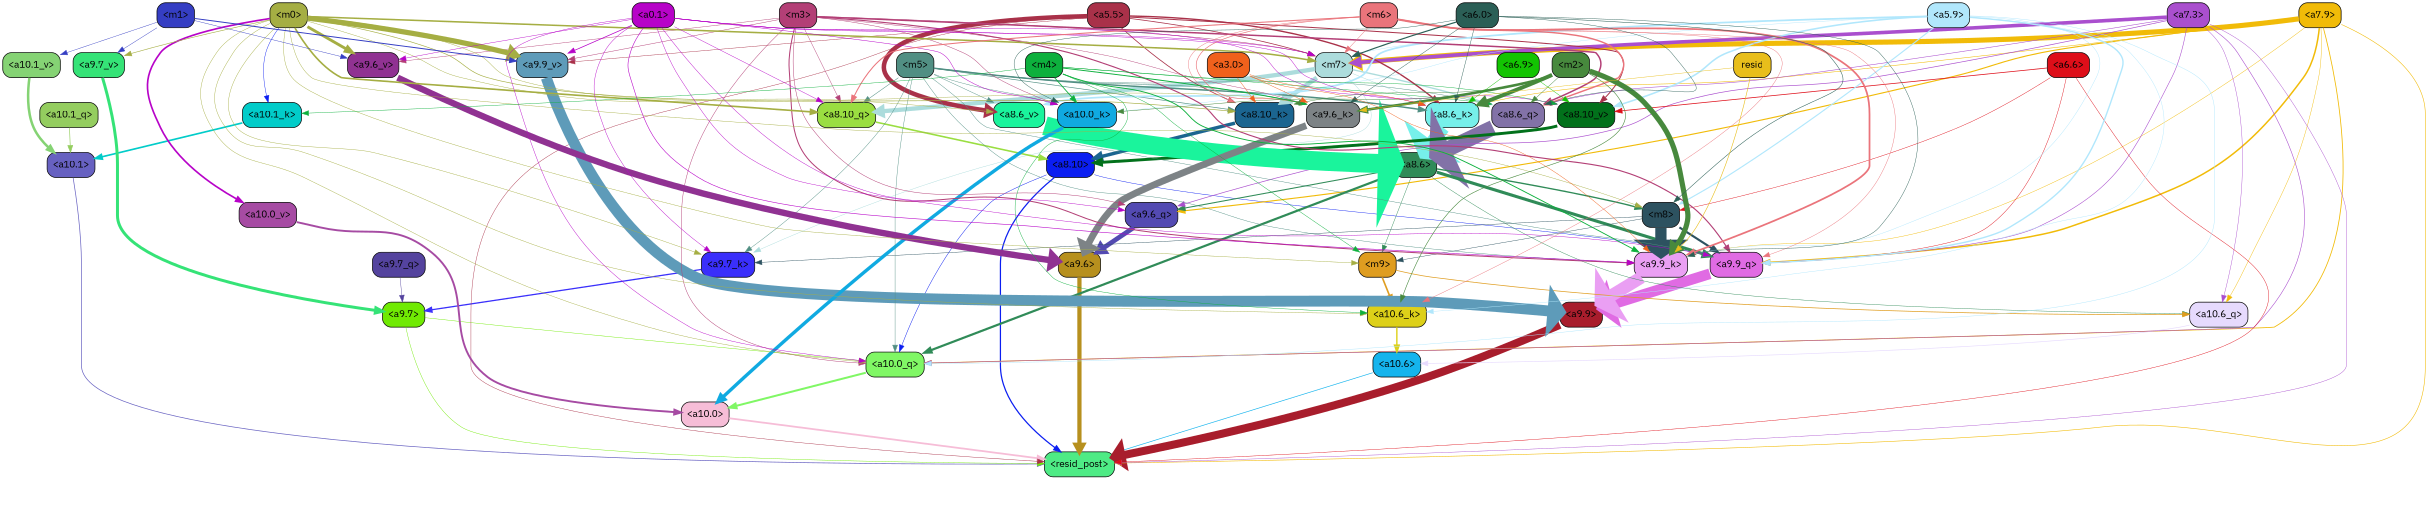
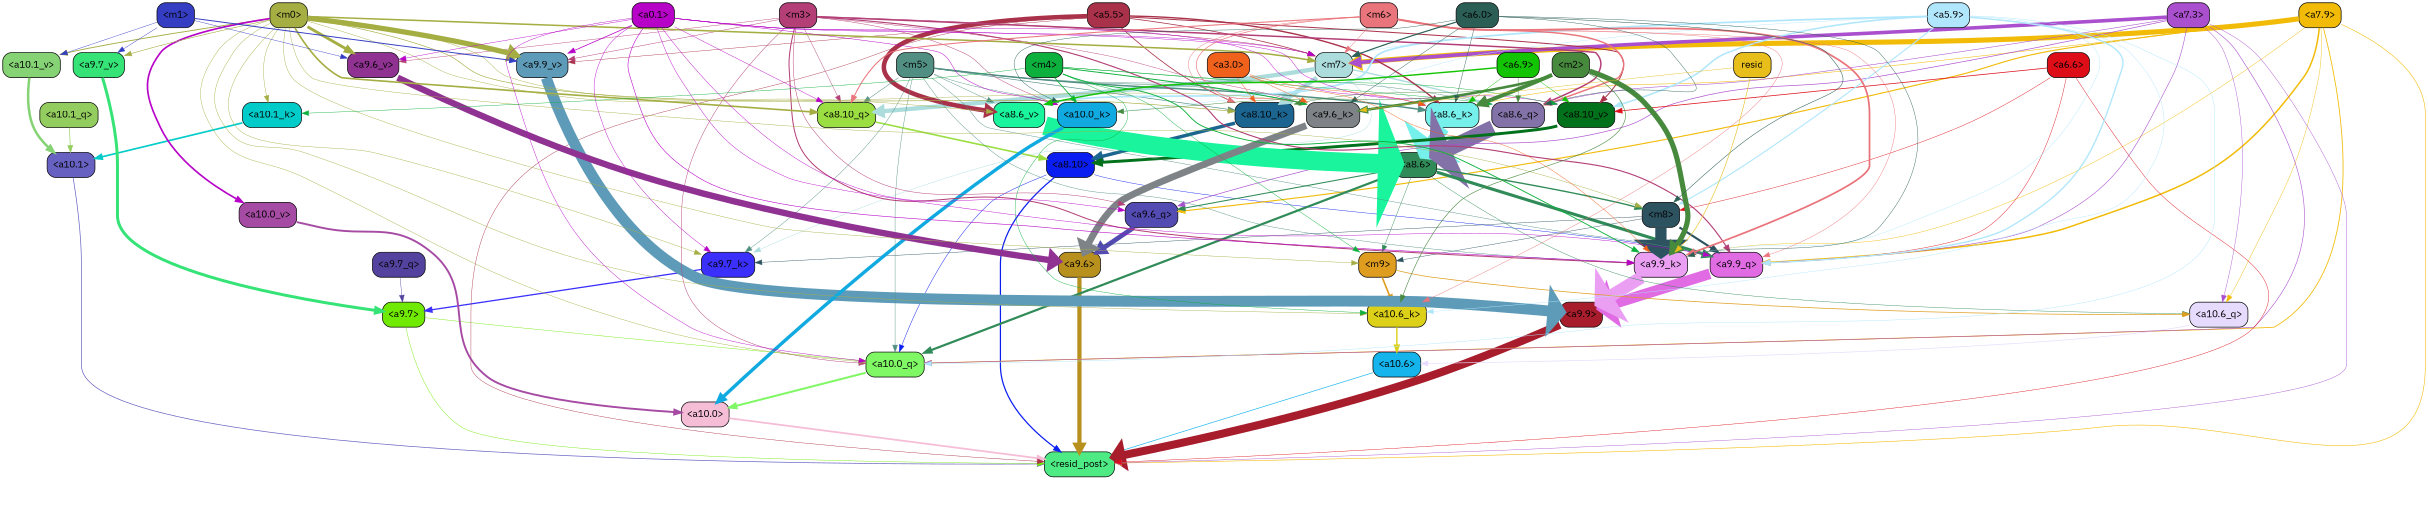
  strict digraph {
    fontname="IBM Plex Sans"
    splines=true
    node [color=black fontname="IBM Plex Sans" shape=box style="filled, rounded"]
    edge [color="#a5ae43" fontname="IBM Plex Sans" penwidth=0.6]
    "<a10.6>" [fillcolor="#15b4ed"]
    "<resid_post>" [fillcolor="#4eeb85"]
    "<a10.1>" [fillcolor="#6761c1"]
    "<a10.0>" [fillcolor="#f6bdd7"]
    "<a9.9>" [fillcolor="#a81d2c"]
    "<a9.7>" [fillcolor="#70ea03"]
    "<a10.0_q>" [fillcolor="#80f765"]
    "<a9.6>" [fillcolor="#b7901e"]
    "<a8.10>" [fillcolor="#0b1ef1"]
    "<a9.9_q>" [fillcolor="#e06be3"]
    "<a7.9>" [fillcolor="#f1bb08"]
    "<a10.6_q>" [fillcolor="#e6dafd"]
    "<m7>" [fillcolor="#acdcdc"]
    "<a9.6_q>" [fillcolor="#534ab2"]
    "<a9.9_k>" [fillcolor="#ea9ff3"]
    "<a8.6_k>" [fillcolor="#76f0ea"]
    "<a8.6_q>" [fillcolor="#8272a7"]
    "<a8.10_k>" [fillcolor="#1b6590"]
    "<a9.7_k>" [fillcolor="#3a2ffb"]
    "<a8.10_q>" [fillcolor="#9ade41"]
    "<a8.6>" [fillcolor="#308b58"]
    "<m8>" [fillcolor="#2d5260"]
    "<m9>" [fillcolor="#df9d20"]
    "<a7.3>" [fillcolor="#aa4fce"]
    "<a6.6>" [fillcolor="#de0e19"]
    "<a8.10_v>" [fillcolor="#02711b"]
    "<a10.6_k>" [fillcolor="#ddd019"]
    "<a5.5>" [fillcolor="#a93149"]
    "<a9.9_v>" [fillcolor="#5e9bb9"]
    "<a8.6_v>" [fillcolor="#1af49c"]
    "<a10.1_q>" [fillcolor="#94cd5f"]
    "<a10.1_k>" [fillcolor="#01ccc9"]
    "<a10.0_k>" [fillcolor="#10aae1"]
    "<a10.1_v>" [fillcolor="#85d374"]
    "<a10.0_v>" [fillcolor="#a64ba3"]
    "<m5>" [fillcolor="#518f83"]
    "<a9.6_k>" [fillcolor="#7d8386"]
    "<a5.9>" [fillcolor="#b1e7fc"]
    "<m3>" [fillcolor="#b33f76"]
    "<a9.6_v>" [fillcolor="#903292"]
    "<m0>" [fillcolor="#a5ae43"]
    "<a9.7_v>" [fillcolor="#35e377"]
    "<a0.1>" [fillcolor="#b703c8"]
    "<m6>" [fillcolor="#ea747b"]
    "<m4>" [fillcolor="#0db03d"]
    "<m2>" [fillcolor="#47893d"]
    "<a6.0>" [fillcolor="#2b5f56"]
    "<m1>" [fillcolor="#353ec3"]
    "<a9.7_q>" [fillcolor="#54439e"]
    "<a3.0>" [fillcolor="#f0611c"]
    n51 [fillcolor="#e8be1b" label=resid]
    "<a6.9>" [fillcolor="#13c402"]
    "<a10.6>" -> "<resid_post>" [color="#15b4ed" penwidth=0.9498605728149414]
    "<a10.1>" -> "<resid_post>" [color="#6761c1" penwidth=1.0084514617919922]
    "<a10.0>" -> "<resid_post>" [color="#f6bdd7" penwidth=2.5814952850341797]
    "<a9.9>" -> "<resid_post>" [color="#a81d2c" penwidth=11.610888481140137]
    "<a9.7>" -> "<resid_post>" [color="#70ea03"]
    "<a9.7>" -> "<a10.0_q>" [color="#70ea03"]
    "<a10.0_q>" -> "<a10.0>" [color="#80f765" penwidth=2.905670166015625]
    "<a9.6>" -> "<resid_post>" [color="#b7901e" penwidth=6.121421813964844]
    "<a8.10>" -> "<resid_post>" [color="#0b1ef1" penwidth=1.7841739654541016]
    "<a8.10>" -> "<a10.0_q>" [color="#0b1ef1" penwidth=0.6612663269042969]
    "<a8.10>" -> "<a9.9_q>" [color="#0b1ef1"]
    "<a9.9_q>" -> "<a9.9>" [color="#e06be3" penwidth=15.310546875]
    "<a7.9>" -> "<resid_post>" [color="#f1bb08" penwidth=0.8109169006347656]
    "<a7.9>" -> "<a10.0_q>" [color="#f1bb08" penwidth=1.19378662109375]
    "<a7.9>" -> "<a9.9_q>" [color="#f1bb08" penwidth=2.1764984130859375]
    "<a7.9>" -> "<a10.6_q>" [color="#f1bb08"]
    "<a7.9>" -> "<m7>" [color="#f1bb08" penwidth=7.3899383544921875]
    "<a7.9>" -> "<a9.6_q>" [color="#f1bb08" penwidth=1.6184196472167969]
    "<a7.9>" -> "<a9.9_k>" [color="#f1bb08"]
    "<a7.9>" -> "<a8.6_k>" [color="#f1bb08" penwidth=0.7570610046386719]
    "<a10.6_q>" -> "<a10.6>" [color="#e6dafd" penwidth=0.9244728088378906]
    "<m7>" -> "<a8.6_k>" [color="#acdcdc" penwidth=0.6821136474609375]
    "<m7>" -> "<a8.6_q>" [color="#acdcdc" penwidth=1.9677276611328125]
    "<m7>" -> "<a8.10_k>" [color="#acdcdc" penwidth=6.505390167236328]
    "<m7>" -> "<a9.7_k>" [color="#acdcdc"]
    "<m7>" -> "<a8.10_q>" [color="#acdcdc" penwidth=6.2237091064453125]
    "<a9.6_q>" -> "<a9.6>" [color="#534ab2" penwidth=6.823722839355469]
    "<a9.9_k>" -> "<a9.9>" [color="#ea9ff3" penwidth=17.953022003173828]
    "<a8.6_k>" -> "<a8.6>" [color="#76f0ea" penwidth=19.114789962768555]
    "<a8.6_q>" -> "<a8.6>" [color="#8272a7" penwidth=22.21251106262207]
    "<a8.10_k>" -> "<a8.10>" [color="#1b6590" penwidth=5.009056091308594]
    "<a9.7_k>" -> "<a9.7>" [color="#3a2ffb" penwidth=1.85101318359375]
    "<a8.10_q>" -> "<a8.10>" [color="#9ade41" penwidth=2.2933731079101562]
    "<a8.6>" -> "<a10.0_q>" [color="#308b58" penwidth=3.1841888427734375]
    "<a8.6>" -> "<a9.9_q>" [color="#308b58" penwidth=4.482503890991211]
    "<a8.6>" -> "<a10.6_q>" [color="#308b58"]
    "<a8.6>" -> "<a9.6_q>" [color="#308b58" penwidth=1.515838623046875]
    "<a8.6>" -> "<m8>" [color="#308b58" penwidth=1.972564697265625]
    "<a8.6>" -> "<m9>" [color="#308b58"]
    "<m8>" -> "<a9.9_q>" [color="#2d5260" penwidth=3.073810577392578]
    "<m8>" -> "<a9.9_k>" [color="#2d5260" penwidth=16.255420684814453]
    "<m8>" -> "<a9.7_k>" [color="#2d5260"]
    "<m8>" -> "<m9>" [color="#2d5260"]
    "<m9>" -> "<a10.6_q>" [color="#df9d20" penwidth=1.0384025573730469]
    "<m9>" -> "<a10.6_k>" [color="#df9d20" penwidth=2.371124267578125]
    "<a7.3>" -> "<resid_post>" [color="#aa4fce"]
    "<a7.3>" -> "<a10.0_q>" [color="#aa4fce" penwidth=0.8208656311035156]
    "<a7.3>" -> "<a9.9_q>" [color="#aa4fce" penwidth=0.8119163513183594]
    "<a7.3>" -> "<a10.6_q>" [color="#aa4fce"]
    "<a7.3>" -> "<m7>" [color="#aa4fce" penwidth=5.189311981201172]
    "<a7.3>" -> "<a9.6_q>" [color="#aa4fce" penwidth=0.9649925231933594]
    "<a7.3>" -> "<a8.6_q>" [color="#aa4fce" penwidth=0.7801322937011719]
    "<a6.6>" -> "<resid_post>" [color="#de0e19"]
    "<a6.6>" -> "<a9.9_q>" [color="#de0e19"]
    "<a6.6>" -> "<m8>" [color="#de0e19"]
    "<a6.6>" -> "<a8.10_v>" [color="#de0e19" penwidth=1.0661506652832031]
    "<a8.10_v>" -> "<a8.10>" [color="#02711b" penwidth=4.248416900634766]
    "<a10.6_k>" -> "<a10.6>" [color="#ddd019" penwidth=2.0319366455078125]
    "<a5.5>" -> "<resid_post>" [color="#a93149"]
    "<a5.5>" -> "<m7>" [color="#a93149" penwidth=1.0865592956542969]
    "<a5.5>" -> "<a8.6_k>" [color="#a93149" penwidth=2.00030517578125]
    "<a5.5>" -> "<a8.10_k>" [color="#a93149" penwidth=1.1390800476074219]
    "<a5.5>" -> "<a8.10_v>" [color="#a93149" penwidth=1.4206085205078125]
    "<a5.5>" -> "<a9.9_v>" [color="#a93149"]
    "<a5.5>" -> "<a8.6_v>" [color="#a93149" penwidth=6.534294128417969]
    "<a9.9_v>" -> "<a9.9>" [color="#5e9bb9" penwidth=15.728643417358398]
    "<a8.6_v>" -> "<a8.6>" [color="#1af49c" penwidth=27.461654663085938]
    "<a10.1_q>" -> "<a10.1>" [color="#94cd5f" penwidth=0.9268798828125]
    "<a10.1_k>" -> "<a10.1>" [color="#01ccc9" penwidth=2.4037628173828125]
    "<a10.0_k>" -> "<a10.0>" [color="#10aae1" penwidth=4.9319305419921875]
    "<a10.1_v>" -> "<a10.1>" [color="#85d374" penwidth=3.6398468017578125]
    "<a10.0_v>" -> "<a10.0>" [color="#a64ba3" penwidth=2.7666168212890625]
    "<m5>" -> "<a10.0_q>" [color="#518f83"]
    "<m5>" -> "<a9.9_q>" [color="#518f83"]
    "<m5>" -> "<a9.9_k>" [color="#518f83"]
    "<m5>" -> "<a8.6_k>" [color="#518f83" penwidth=2.1219520568847656]
    "<m5>" -> "<a8.6_q>" [color="#518f83"]
    "<m5>" -> "<a8.10_k>" [color="#518f83" penwidth=0.9238471984863281]
    "<m5>" -> "<a9.7_k>" [color="#518f83"]
    "<m5>" -> "<a8.10_q>" [color="#518f83" penwidth=0.7198371887207031]
    "<m5>" -> "<a8.6_v>" [color="#518f83"]
    "<m5>" -> "<a10.0_k>" [color="#518f83"]
    "<m5>" -> "<a9.6_k>" [color="#518f83" penwidth=0.7197036743164062]
    "<a9.6_k>" -> "<a9.6>" [color="#7d8386" penwidth=9.787818908691406]
    "<a5.9>" -> "<a10.0_q>" [color="#b1e7fc" penwidth=0.6463394165039062]
    "<a5.9>" -> "<a9.9_q>" [color="#b1e7fc" penwidth=2.019031524658203]
    "<a5.9>" -> "<m7>" [color="#b1e7fc"]
    "<a5.9>" -> "<a9.9_k>" [color="#b1e7fc"]
    "<a5.9>" -> "<m8>" [color="#b1e7fc" penwidth=1.6550712585449219]
    "<a5.9>" -> "<a8.10_v>" [color="#b1e7fc" penwidth=2.2765426635742188]
    "<a5.9>" -> "<a10.6_k>" [color="#b1e7fc"]
    "<a5.9>" -> "<a8.6_v>" [color="#b1e7fc" penwidth=2.4934005737304688]
    "<a5.9>" -> "<a10.0_k>" [color="#b1e7fc"]
    "<m3>" -> "<a10.0_q>" [color="#b33f76" penwidth=0.6597442626953125]
    "<m3>" -> "<a9.9_q>" [color="#b33f76" penwidth=1.6276321411132812]
    "<m3>" -> "<m7>" [color="#b33f76" penwidth=0.7659339904785156]
    "<m3>" -> "<a9.6_q>" [color="#b33f76" penwidth=0.6724472045898438]
    "<m3>" -> "<a9.9_k>" [color="#b33f76" penwidth=1.4574642181396484]
    "<m3>" -> "<a8.6_q>" [color="#b33f76" penwidth=2.1676406860351562]
    "<m3>" -> "<a8.10_q>" [color="#b33f76"]
    "<m3>" -> "<a9.9_v>" [color="#b33f76" penwidth=0.6589469909667969]
    "<m3>" -> "<a10.0_k>" [color="#b33f76" penwidth=0.6506614685058594]
    "<m3>" -> "<a9.6_k>" [color="#b33f76"]
    "<m3>" -> "<a9.6_v>" [color="#b33f76"]
    "<a9.6_v>" -> "<a9.6>" [color="#903292" penwidth=9.212547302246094]
    "<m0>" -> "<a10.0_q>"
    "<m0>" -> "<m7>" [penwidth=2.224945068359375]
    "<m0>" -> "<a8.10_k>" [penwidth=0.9220962524414062]
    "<m0>" -> "<a9.7_k>"
    "<m0>" -> "<a8.10_q>" [penwidth=2.3761940002441406]
    "<m0>" -> "<m8>"
    "<m0>" -> "<m9>"
    "<m0>" -> "<a10.6_k>"
    "<m0>" -> "<a9.9_v>" [penwidth=7.537467956542969]
    "<m0>" -> "<a8.6_v>"
-   "<m0>" -> "<a10.1_k>" [color="#0b1ef1"]
+   "<m0>" -> "<a10.1_k>"
+   "<m0>" -> "<a10.1_v>" [penwidth=1.3360328674316406]
    "<m0>" -> "<a10.0_v>" [color="#b703c8" penwidth=2.4083595275878906]
    "<m0>" -> "<a9.6_k>"
    "<m0>" -> "<a9.6_v>" [penwidth=4.1688385009765625]
    "<m0>" -> "<a9.7_v>" [penwidth=0.8575286865234375]
    "<a9.7_v>" -> "<a9.7>" [color="#35e377" penwidth=4.305488586425781]
    "<a0.1>" -> "<a10.0_q>" [color="#b703c8"]
    "<a0.1>" -> "<a9.9_q>" [color="#b703c8"]
    "<a0.1>" -> "<m7>" [color="#b703c8"]
    "<a0.1>" -> "<a9.6_q>" [color="#b703c8"]
    "<a0.1>" -> "<a9.9_k>" [color="#b703c8" penwidth=0.81341552734375]
    "<a0.1>" -> "<a8.6_k>" [color="#b703c8"]
    "<a0.1>" -> "<a9.7_k>" [color="#b703c8"]
    "<a0.1>" -> "<a8.10_q>" [color="#b703c8"]
    "<a0.1>" -> "<a8.10_v>" [color="#b703c8"]
    "<a0.1>" -> "<a9.9_v>" [color="#b703c8" penwidth=1.062591552734375]
    "<a0.1>" -> "<a10.0_k>" [color="#b703c8" penwidth=0.6768684387207031]
    "<a0.1>" -> "<a9.6_v>" [color="#b703c8"]
    "<m6>" -> "<a9.9_q>" [color="#ea747b"]
    "<m6>" -> "<m7>" [color="#ea747b"]
    "<m6>" -> "<a9.9_k>" [color="#ea747b" penwidth=2.533975601196289]
    "<m6>" -> "<a8.6_q>" [color="#ea747b" penwidth=2.0796165466308594]
    "<m6>" -> "<a8.10_k>" [color="#ea747b"]
    "<m6>" -> "<a8.10_q>" [color="#ea747b" penwidth=1.4854621887207031]
    "<m6>" -> "<a10.6_k>" [color="#ea747b"]
    "<m6>" -> "<a9.6_k>" [color="#ea747b" penwidth=0.9471282958984375]
    "<m4>" -> "<a9.9_k>" [color="#0db03d" penwidth=1.3186264038085938]
    "<m4>" -> "<a8.6_q>" [color="#0db03d"]
    "<m4>" -> "<m9>" [color="#0db03d"]
    "<m4>" -> "<a8.10_v>" [color="#0db03d"]
    "<m4>" -> "<a10.6_k>" [color="#0db03d"]
    "<m4>" -> "<a10.1_k>" [color="#0db03d"]
    "<m4>" -> "<a10.0_k>" [color="#0db03d" penwidth=1.230804443359375]
    "<m4>" -> "<a9.6_k>" [color="#0db03d" penwidth=1.3722038269042969]
    "<m2>" -> "<a9.9_k>" [color="#47893d" penwidth=7.476325988769531]
    "<m2>" -> "<a8.6_k>" [color="#47893d" penwidth=5.699577331542969]
-   "<m2>" -> "<a8.6_q>" [color="#47893d"]
+   "<a6.9>" -> "<a8.6_q>" [color="#47893d"]
    "<m2>" -> "<a8.10_k>" [color="#47893d"]
    "<m2>" -> "<a10.6_k>" [color="#47893d" penwidth=0.8380241394042969]
    "<m2>" -> "<a10.0_k>" [color="#47893d" penwidth=0.6622200012207031]
    "<m2>" -> "<a9.6_k>" [color="#47893d" penwidth=3.761505126953125]
    "<a6.0>" -> "<m7>" [color="#2b5f56" penwidth=1.694061279296875]
    "<a6.0>" -> "<a9.9_k>" [color="#2b5f56"]
    "<a6.0>" -> "<a8.6_k>" [color="#2b5f56"]
    "<a6.0>" -> "<a8.6_q>" [color="#2b5f56"]
    "<a6.0>" -> "<m8>" [color="#2b5f56" penwidth=0.7418403625488281]
    "<a6.0>" -> "<a10.0_k>" [color="#2b5f56"]
    "<a6.0>" -> "<a9.6_k>" [color="#2b5f56"]
    "<m1>" -> "<a9.9_v>" [color="#353ec3" penwidth=1.4082679748535156]
    "<m1>" -> "<a10.1_v>" [color="#353ec3"]
    "<m1>" -> "<a9.6_v>" [color="#353ec3"]
    "<m1>" -> "<a9.7_v>" [color="#353ec3"]
    "<a9.7_q>" -> "<a9.7>" [color="#54439e"]
    "<a3.0>" -> "<a9.9_k>" [color="#f0611c"]
    "<a3.0>" -> "<a8.6_k>" [color="#f0611c"]
    "<a3.0>" -> "<a8.10_k>" [color="#f0611c"]
    "<a3.0>" -> "<a9.6_k>" [color="#f0611c"]
    n51 -> "<a9.9_k>" [color="#e8be1b" penwidth=0.8602714538574219]
    n51 -> "<a9.6_k>" [color="#e8be1b"]
    "<a6.9>" -> "<a8.6_k>" [color="#13c402"]
    "<a6.9>" -> "<a8.10_v>" [color="#13c402"]
+   "<a6.9>" -> "<a8.6_v>" [color="#13c402" penwidth=2.0546798706054688]
  }
